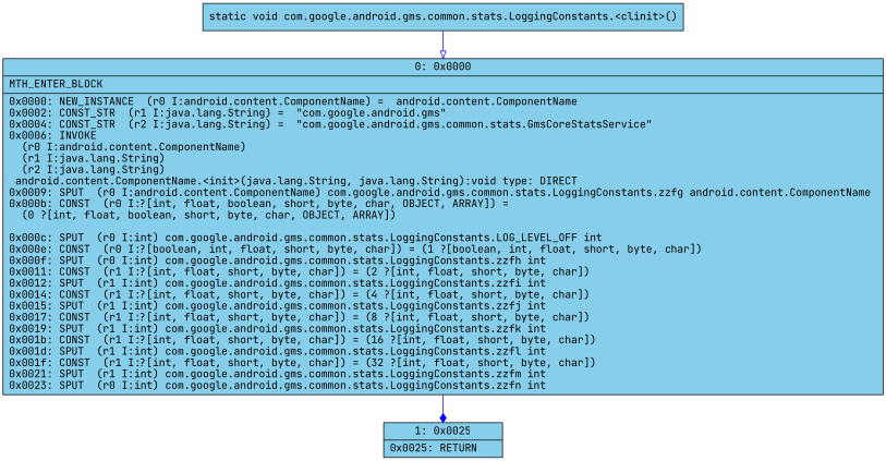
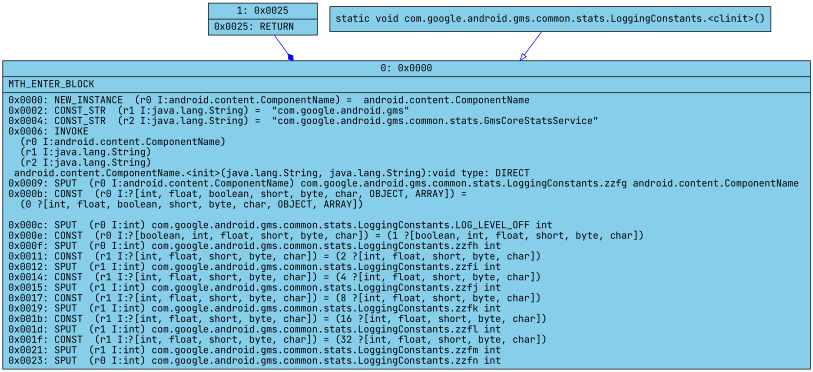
  digraph {
    fontname="JetBrains Mono"
    node [shape=record style=filled fillcolor=skyblue fontname="JetBrains Mono"]
    edge [color=blue fontname="JetBrains Mono"]
    n1 [label="{0\:\ 0x0000|MTH_ENTER_BLOCK\l|0x0000: NEW_INSTANCE  (r0 I:android.content.ComponentName) =  android.content.ComponentName \l0x0002: CONST_STR  (r1 I:java.lang.String) =  \"com.google.android.gms\" \l0x0004: CONST_STR  (r2 I:java.lang.String) =  \"com.google.android.gms.common.stats.GmsCoreStatsService\" \l0x0006: INVOKE  \l  (r0 I:android.content.ComponentName)\l  (r1 I:java.lang.String)\l  (r2 I:java.lang.String)\l android.content.ComponentName.\<init\>(java.lang.String, java.lang.String):void type: DIRECT \l0x0009: SPUT  (r0 I:android.content.ComponentName) com.google.android.gms.common.stats.LoggingConstants.zzfg android.content.ComponentName \l0x000b: CONST  (r0 I:?[int, float, boolean, short, byte, char, OBJECT, ARRAY]) = \l  (0 ?[int, float, boolean, short, byte, char, OBJECT, ARRAY])\l \l0x000c: SPUT  (r0 I:int) com.google.android.gms.common.stats.LoggingConstants.LOG_LEVEL_OFF int \l0x000e: CONST  (r0 I:?[boolean, int, float, short, byte, char]) = (1 ?[boolean, int, float, short, byte, char]) \l0x000f: SPUT  (r0 I:int) com.google.android.gms.common.stats.LoggingConstants.zzfh int \l0x0011: CONST  (r1 I:?[int, float, short, byte, char]) = (2 ?[int, float, short, byte, char]) \l0x0012: SPUT  (r1 I:int) com.google.android.gms.common.stats.LoggingConstants.zzfi int \l0x0014: CONST  (r1 I:?[int, float, short, byte, char]) = (4 ?[int, float, short, byte, char]) \l0x0015: SPUT  (r1 I:int) com.google.android.gms.common.stats.LoggingConstants.zzfj int \l0x0017: CONST  (r1 I:?[int, float, short, byte, char]) = (8 ?[int, float, short, byte, char]) \l0x0019: SPUT  (r1 I:int) com.google.android.gms.common.stats.LoggingConstants.zzfk int \l0x001b: CONST  (r1 I:?[int, float, short, byte, char]) = (16 ?[int, float, short, byte, char]) \l0x001d: SPUT  (r1 I:int) com.google.android.gms.common.stats.LoggingConstants.zzfl int \l0x001f: CONST  (r1 I:?[int, float, short, byte, char]) = (32 ?[int, float, short, byte, char]) \l0x0021: SPUT  (r1 I:int) com.google.android.gms.common.stats.LoggingConstants.zzfm int \l0x0023: SPUT  (r0 I:int) com.google.android.gms.common.stats.LoggingConstants.zzfn int \l}"]
    n2 [label="{1\:\ 0x0025|0x0025: RETURN   \l}"]
    n3 [label="{static void com.google.android.gms.common.stats.LoggingConstants.\<clinit\>() }"]
-   n1 -> n2 [arrowhead=diamond]
+   n2 -> n1 [arrowhead=diamond]
    n3 -> n1 [arrowhead=onormal]
  }
